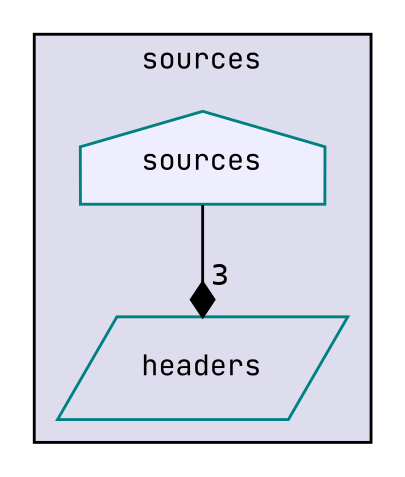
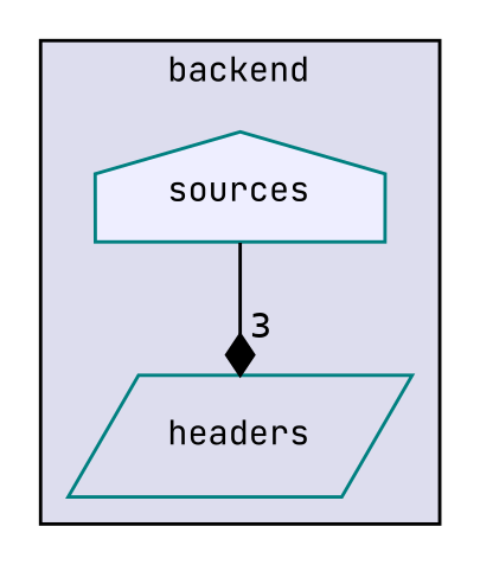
  digraph {
    compound=true
    fontname="JetBrains Mono"
    node [fontname="JetBrains Mono" fontsize=10 color=teal]
    n1 [label=headers shape=parallelogram]
    n2 [fillcolor="#eeeeff" label=sources pencolor=black shape=house style=filled]
    subgraph cluster_1 {
      bgcolor="#ddddee"
      fontsize=10
-     label=sources
+     label=backend
      pencolor=black
      n1
      n2
    }
    n2 -> n1 [headlabel=3 labeldistance=1.5 labelfontname=Helvetica labelfontsize=10 style=solid arrowhead=diamond fontname="JetBrains Mono"]
  }
